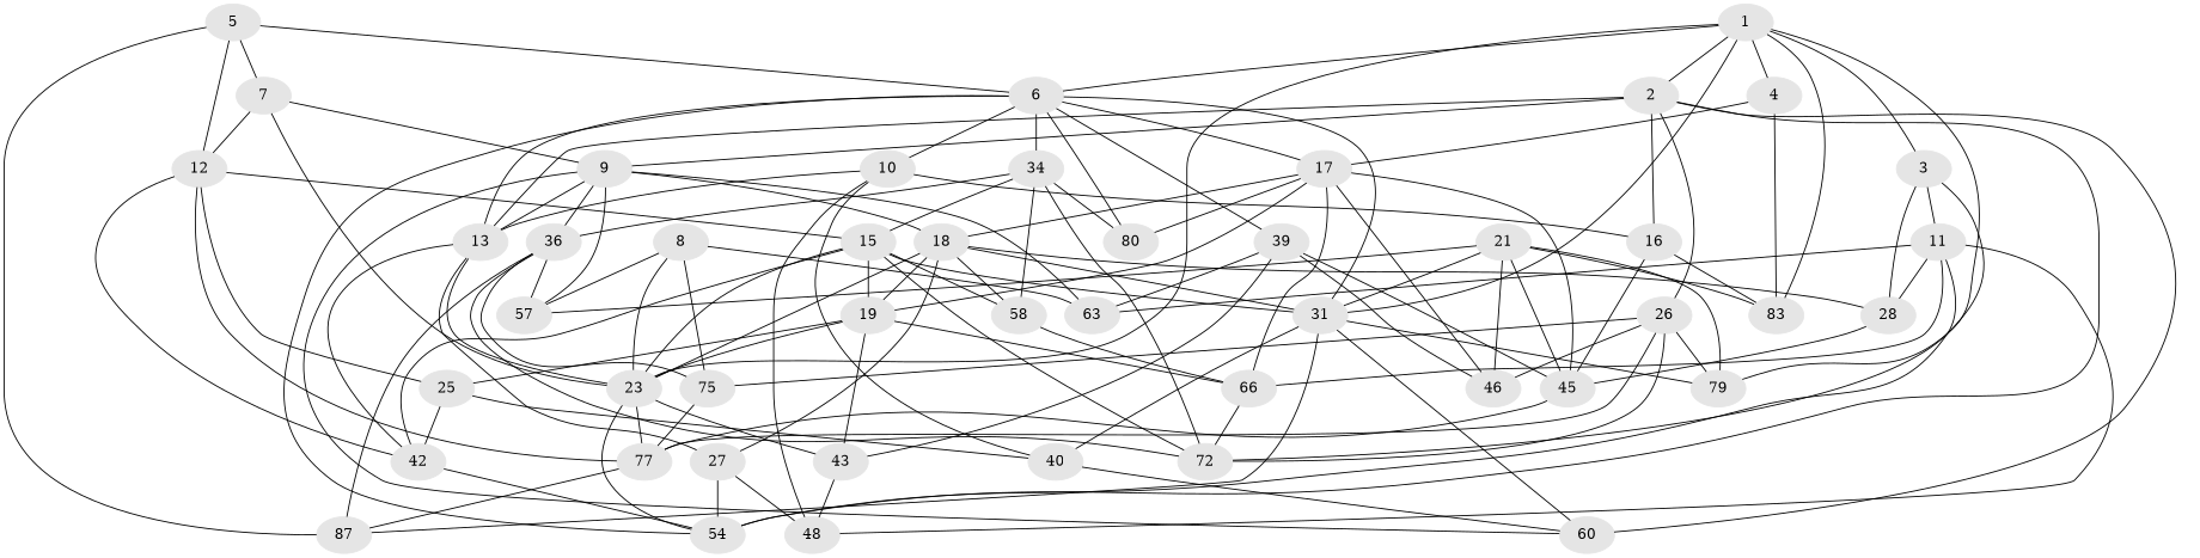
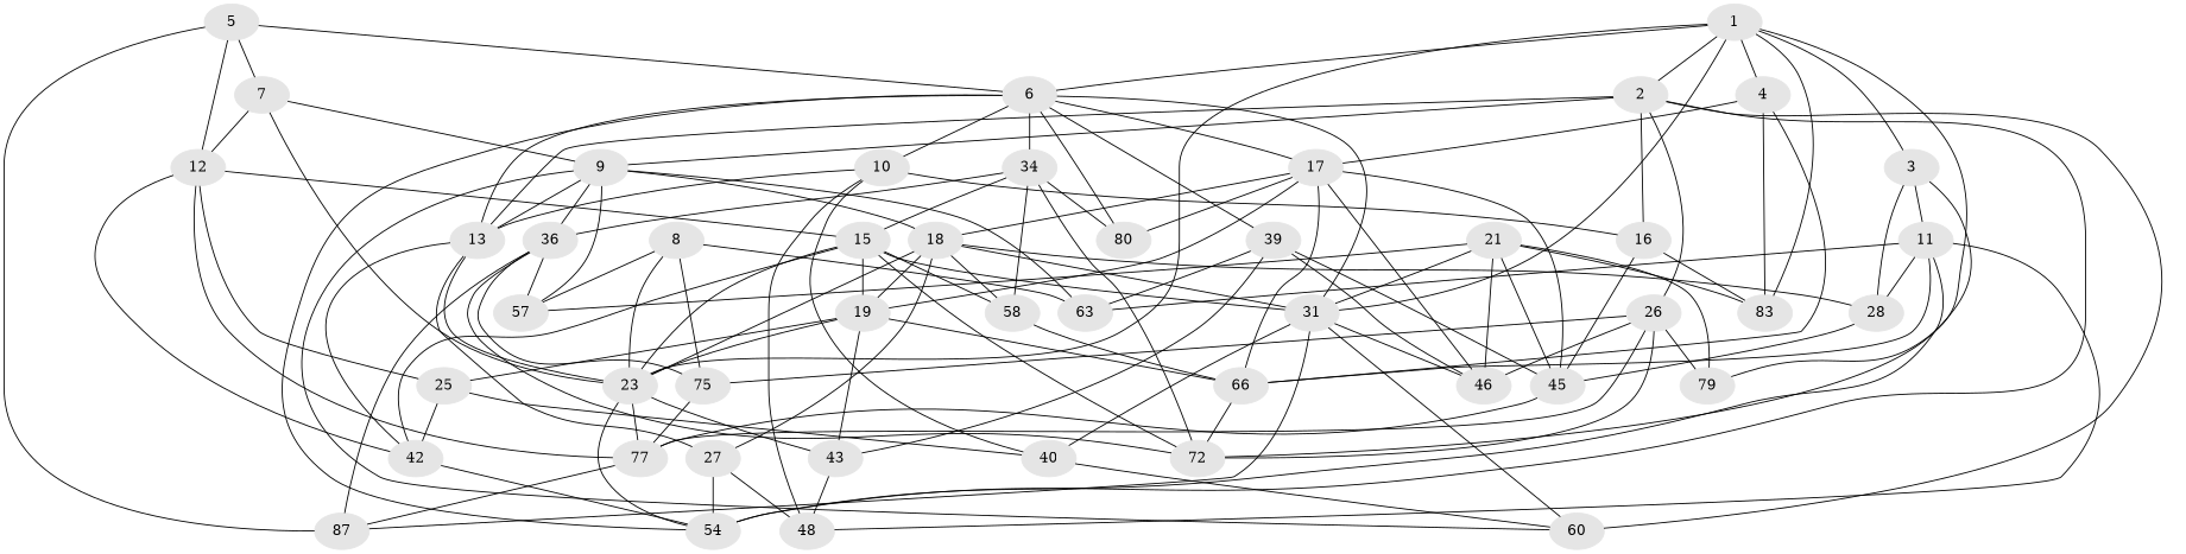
  graph {
    node [color=gray90 style=filled]
    1 [super="+53"]
    2 [super="+90+64"]
    3
    4
    6 [super="+32+73+47"]
    23 [super="+38+86"]
    31 [super="+84+41+74"]
    79
    83
    9 [super="+22+30"]
    13 [super="+34+51"]
    16
    26 [super="+50"]
    54 [super="+71"]
    60
    11 [super="+35"]
    28
    72 [super="+81"]
    17 [super="+33+24"]
    66 [super="+76"]
    10 [super="+44"]
    n22 [label=34 super="+70"]
    n23 [label=80]
    39 [super="+55+52"]
    77 [super="+92"]
    43
    87
    40
    57
    63
    18 [super="+49"]
    36 [super="+62"]
    42 [super="+80"]
    27
    45 [super="+85"]
    75
    46
    48
    19 [super="+56+37"]
    5
    7
    12 [super="+29"]
    15 [super="+65"]
    25 [super="+91"]
    58
    8
    21 [super="+61"]
    1 -- 2
    1 -- 3
    1 -- 4
    1 -- 6
    1 -- 23
    1 -- 31
    1 -- 79
    1 -- 83
    2 -- 9
    2 -- 13 [weight=2]
    2 -- 16
    2 -- 26
    2 -- 54
    2 -- 60
    3 -- 11
    3 -- 28
    3 -- 72
    4 -- 83
    4 -- 17
+   4 -- 66
    6 -- 31
    6 -- 13 [weight=3]
    6 -- 54
    6 -- 17
    6 -- 10 [weight=2]
    6 -- n22
    6 -- n23 [weight=2]
    6 -- 39 [weight=2]
    23 -- 54
    23 -- 77
    23 -- 43
-   31 -- 79
+   31 -- 46
    31 -- 60
    31 -- 87
    31 -- 40
    9 -- 13
    9 -- 60
    9 -- 57
    9 -- 63
    9 -- 18
    9 -- 36
    13 -- 23
    13 -- 42
    13 -- 27
    16 -- 83
    16 -- 45
    26 -- 79
    26 -- 72
    26 -- 77
    26 -- 75
    26 -- 46
    11 -- 54
    11 -- 28
    11 -- 66
    11 -- 63
    11 -- 48
    28 -- 45
    17 -- 66
    17 -- n23
    17 -- 18
    17 -- 45
    17 -- 46
    17 -- 19
    66 -- 72
    10 -- 13
    10 -- 16
    10 -- 40
    10 -- 48
    n22 -- 72
    n22 -- n23
    n22 -- 36
    n22 -- 15
    n22 -- 58
    39 -- 43
    39 -- 63
    39 -- 45
    39 -- 46
    77 -- 87
    43 -- 48
    40 -- 60
    18 -- 23
    18 -- 31
    18 -- 28
    18 -- 27
    18 -- 19
    18 -- 58
    36 -- 72
    36 -- 87
    36 -- 57
    36 -- 75
    42 -- 54
    27 -- 54
    27 -- 48
    45 -- 77
    75 -- 77
    19 -- 23
    19 -- 66
    19 -- 43
    19 -- 25 [weight=2]
    5 -- 6
    5 -- 87
    5 -- 7
    5 -- 12
    7 -- 23
    7 -- 9
    7 -- 12
    12 -- 77
    12 -- 42
    12 -- 15
    12 -- 25
    15 -- 23
    15 -- 31 [weight=2]
    15 -- 72
    15 -- 42
    15 -- 19
    15 -- 58
    25 -- 40
    25 -- 42 [weight=2]
    58 -- 66
    8 -- 23
    8 -- 57
    8 -- 63
    8 -- 75
    21 -- 31
    21 -- 79
    21 -- 83
    21 -- 57
    21 -- 45
    21 -- 46
  }
